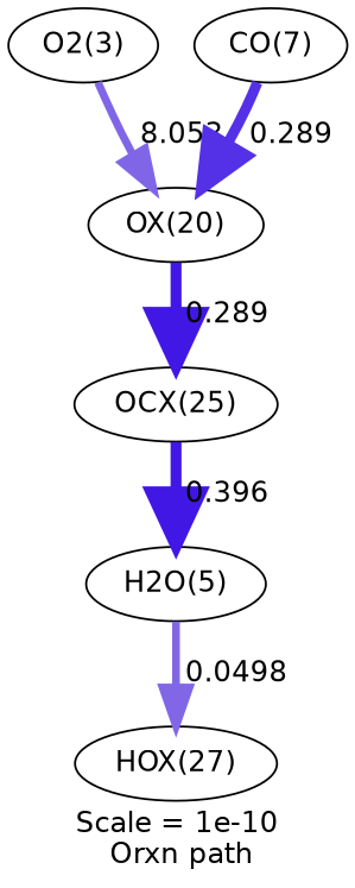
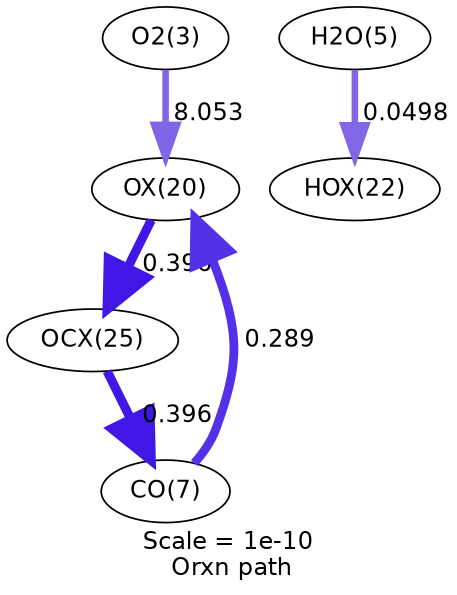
  digraph {
    fontname=Helvetica
    label="Scale = 1e-10\l Orxn path"
    node [fontname=Helvetica]
    edge [arrowsize=2.65 color="0.7, 0.896, 0.9" fontname=Helvetica style="setlinewidth(5.3)"]
    n1 [label="O2(3)"]
    n2 [label="OX(20)"]
    n3 [label="OCX(25)"]
    n4 [label="CO(7)"]
-   n5 [label="HOX(27)"]
+   n5 [label="HOX(22)"]
    n6 [label="H2O(5)"]
    n1 -> n2 [arrowsize=1.89 color="0.7, 0.553, 0.9" label=" 8.053" style="setlinewidth(3.78)"]
-   n2 -> n3 [label=" 0.289"]
-   n3 -> n6 [label=" 0.396"]
+   n2 -> n3 [label=" 0.396"]
+   n3 -> n4 [label=" 0.396"]
    n4 -> n2 [arrowsize=2.53 color="0.7, 0.789, 0.9" label=" 0.289" style="setlinewidth(5.06)"]
    n6 -> n5 [arrowsize=1.87 color="0.7, 0.55, 0.9" label=" 0.0498" style="setlinewidth(3.74)"]
  }
